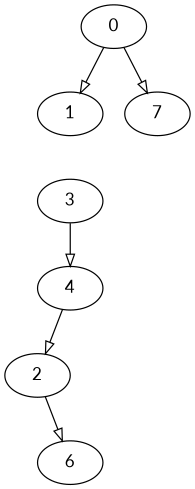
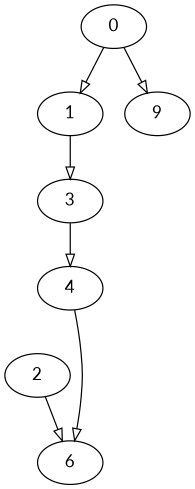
  digraph {
    fontname=Lato
    node [fontname=Lato]
    edge [arrowhead=onormal fontname=Lato]
    0
    1
-   7
+   7 [label=9]
    3
    2
    6
    4
    0 -> 1
    0 -> 7
+   1 -> 3
    3 -> 4
    2 -> 6
-   4 -> 2
+   4 -> 6
  }
